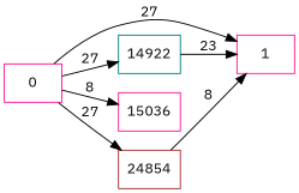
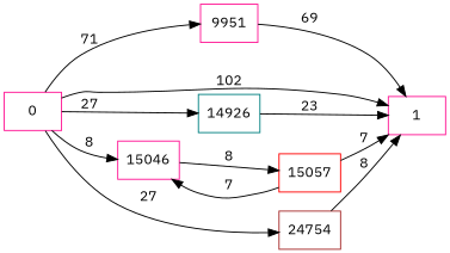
  digraph {
    fontname="IBM Plex Sans"
    rankdir=LR
    node [color=deeppink fontname="IBM Plex Sans" shape=rectangle]
    edge [fontname="IBM Plex Sans"]
+   9951
    1
-   14926 [color=teal label=14922]
-   15036
-   24854 [color=brown]
+   14926 [color=teal]
+   15057 [color=red]
+   15036 [label=15046]
+   24854 [color=brown label=24754]
    0
+   9951 -> 1 [label=69]
    14926 -> 1 [label=23]
+   15057 -> 1 [label=7]
+   15057 -> 15036 [label=7]
+   15036 -> 15057 [label=8]
    24854 -> 1 [label=8]
-   0 -> 1 [label=27]
+   0 -> 9951 [label=71]
+   0 -> 1 [label=102]
    0 -> 14926 [label=27]
    0 -> 15036 [label=8]
    0 -> 24854 [label=27]
  }
